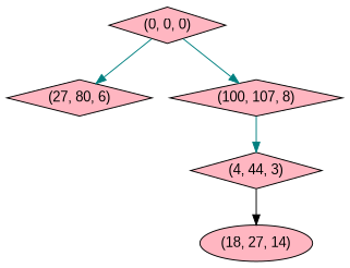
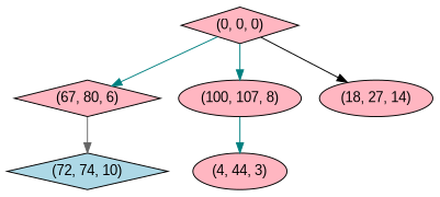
  digraph {
    fontname="Liberation Sans"
    node [fillcolor=lightpink fontname="Liberation Sans" shape=diamond style=filled]
    edge [color=teal fontname="Liberation Sans"]
    "(0, 0, 0)"
-   "(67, 80, 6)" [label="(27, 80, 6)"]
-   "(100, 107, 8)"
-   "(4, 44, 3)"
+   "(67, 80, 6)"
+   "(100, 107, 8)" [shape=ellipse]
+   "(4, 44, 3)" [shape=ellipse]
    n5 [label="(18, 27, 14)" shape=ellipse]
+   "(72, 74, 10)" [fillcolor=lightblue]
    "(0, 0, 0)" -> "(67, 80, 6)"
    "(0, 0, 0)" -> "(100, 107, 8)"
+   "(67, 80, 6)" -> "(72, 74, 10)" [color=gray40]
    "(100, 107, 8)" -> "(4, 44, 3)"
-   "(4, 44, 3)" -> n5 [color=black]
+   "(0, 0, 0)" -> n5 [color=black]
  }
